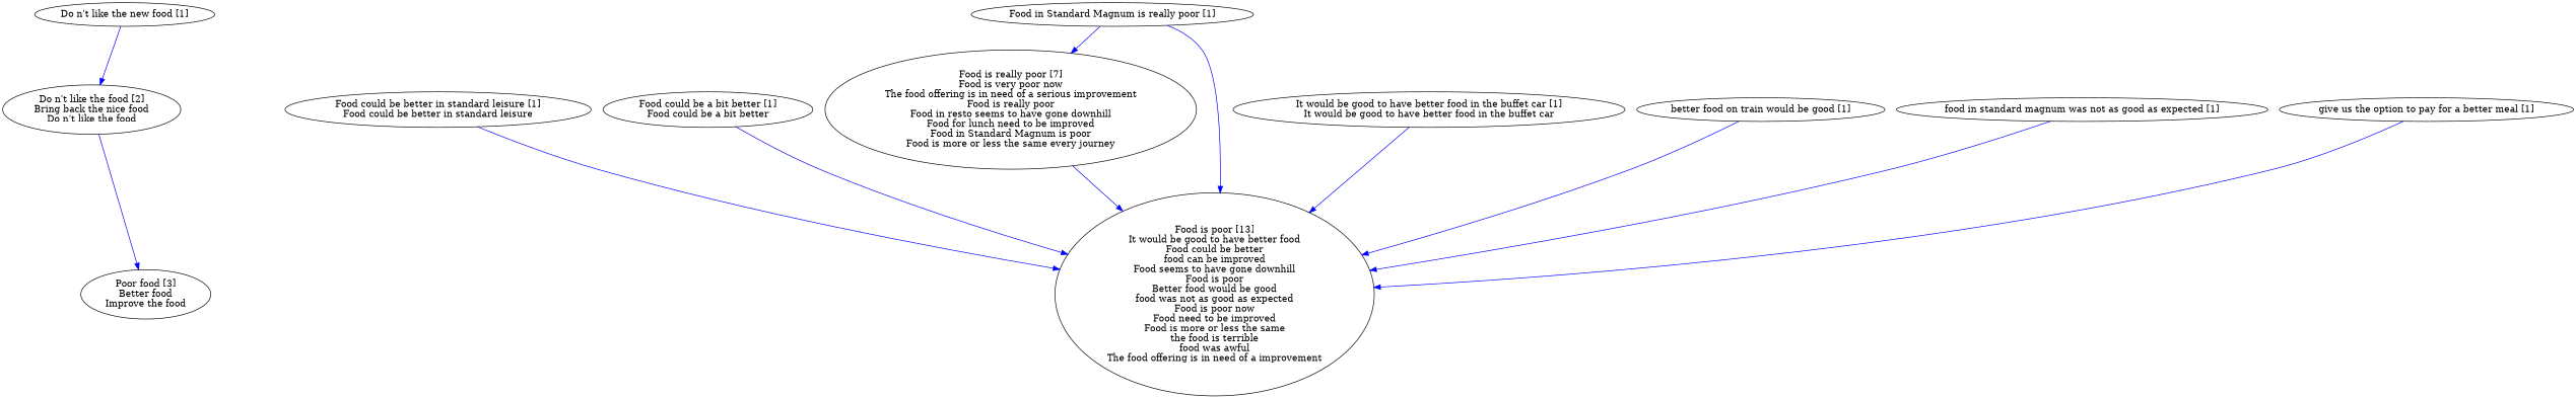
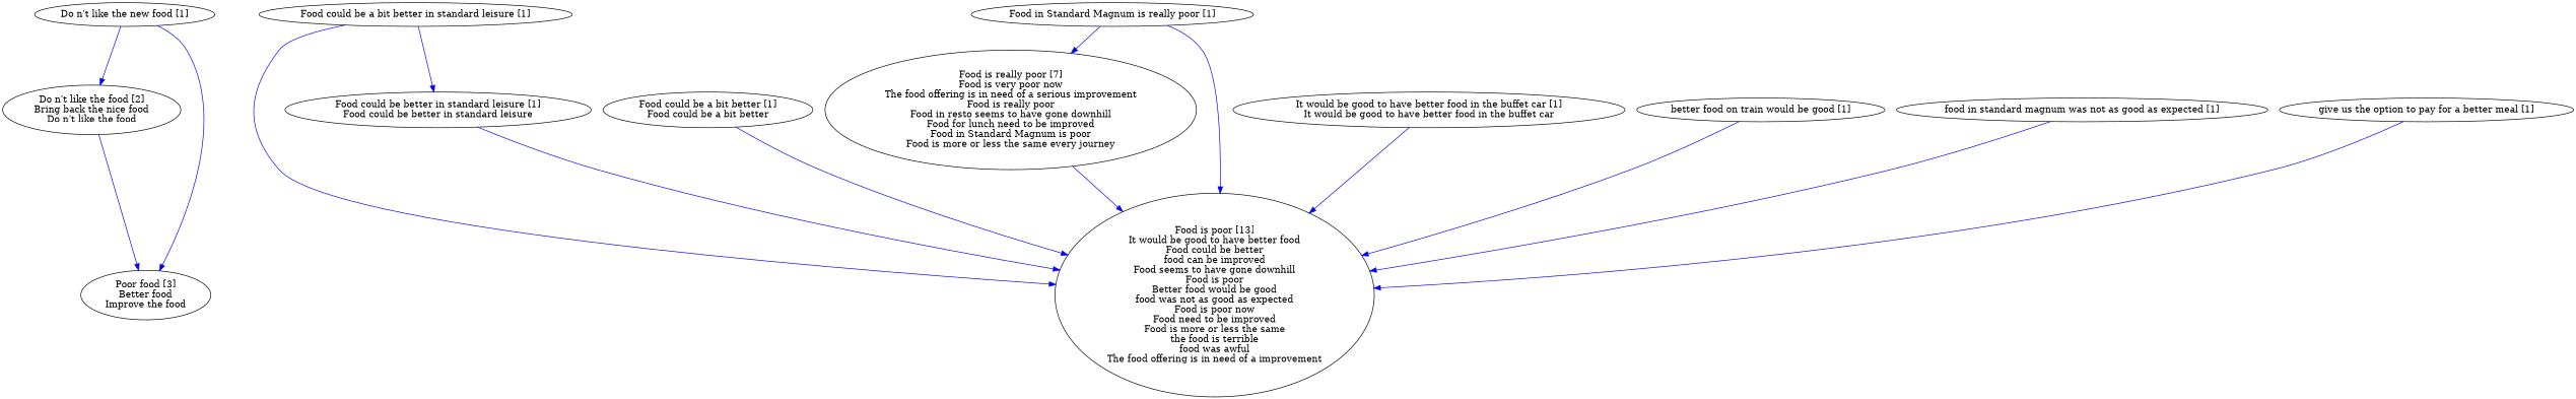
  digraph {
    edge [color=blue]
    "Do n't like the food [2]\nBring back the nice food\nDo n't like the food"
    "Poor food [3]\nBetter food\nImprove the food"
    "Food is really poor [7]\nFood is very poor now\nThe food offering is in need of a serious improvement\nFood is really poor\nFood in resto seems to have gone downhill\nFood for lunch need to be improved\nFood in Standard Magnum is poor\nFood is more or less the same every journey"
    "Food is poor [13]\nIt would be good to have better food\nFood could be better\nfood can be improved\nFood seems to have gone downhill\nFood is poor\nBetter food would be good\nfood was not as good as expected\nFood is poor now\nFood need to be improved\nFood is more or less the same\nthe food is terrible\nfood was awful\nThe food offering is in need of a improvement"
    "Do n't like the new food [1]"
+   "Food could be a bit better in standard leisure [1]"
    "Food could be better in standard leisure [1]\nFood could be better in standard leisure"
    "Food could be a bit better [1]\nFood could be a bit better"
    "Food in Standard Magnum is really poor [1]"
    "It would be good to have better food in the buffet car [1]\nIt would be good to have better food in the buffet car"
    "better food on train would be good [1]"
    "food in standard magnum was not as good as expected [1]"
    "give us the option to pay for a better meal [1]"
    "Do n't like the food [2]\nBring back the nice food\nDo n't like the food" -> "Poor food [3]\nBetter food\nImprove the food"
    "Food is really poor [7]\nFood is very poor now\nThe food offering is in need of a serious improvement\nFood is really poor\nFood in resto seems to have gone downhill\nFood for lunch need to be improved\nFood in Standard Magnum is poor\nFood is more or less the same every journey" -> "Food is poor [13]\nIt would be good to have better food\nFood could be better\nfood can be improved\nFood seems to have gone downhill\nFood is poor\nBetter food would be good\nfood was not as good as expected\nFood is poor now\nFood need to be improved\nFood is more or less the same\nthe food is terrible\nfood was awful\nThe food offering is in need of a improvement"
    "Do n't like the new food [1]" -> "Do n't like the food [2]\nBring back the nice food\nDo n't like the food"
+   "Do n't like the new food [1]" -> "Poor food [3]\nBetter food\nImprove the food"
+   "Food could be a bit better in standard leisure [1]" -> "Food is poor [13]\nIt would be good to have better food\nFood could be better\nfood can be improved\nFood seems to have gone downhill\nFood is poor\nBetter food would be good\nfood was not as good as expected\nFood is poor now\nFood need to be improved\nFood is more or less the same\nthe food is terrible\nfood was awful\nThe food offering is in need of a improvement"
+   "Food could be a bit better in standard leisure [1]" -> "Food could be better in standard leisure [1]\nFood could be better in standard leisure"
    "Food could be better in standard leisure [1]\nFood could be better in standard leisure" -> "Food is poor [13]\nIt would be good to have better food\nFood could be better\nfood can be improved\nFood seems to have gone downhill\nFood is poor\nBetter food would be good\nfood was not as good as expected\nFood is poor now\nFood need to be improved\nFood is more or less the same\nthe food is terrible\nfood was awful\nThe food offering is in need of a improvement"
    "Food could be a bit better [1]\nFood could be a bit better" -> "Food is poor [13]\nIt would be good to have better food\nFood could be better\nfood can be improved\nFood seems to have gone downhill\nFood is poor\nBetter food would be good\nfood was not as good as expected\nFood is poor now\nFood need to be improved\nFood is more or less the same\nthe food is terrible\nfood was awful\nThe food offering is in need of a improvement"
    "Food in Standard Magnum is really poor [1]" -> "Food is really poor [7]\nFood is very poor now\nThe food offering is in need of a serious improvement\nFood is really poor\nFood in resto seems to have gone downhill\nFood for lunch need to be improved\nFood in Standard Magnum is poor\nFood is more or less the same every journey"
    "Food in Standard Magnum is really poor [1]" -> "Food is poor [13]\nIt would be good to have better food\nFood could be better\nfood can be improved\nFood seems to have gone downhill\nFood is poor\nBetter food would be good\nfood was not as good as expected\nFood is poor now\nFood need to be improved\nFood is more or less the same\nthe food is terrible\nfood was awful\nThe food offering is in need of a improvement"
    "It would be good to have better food in the buffet car [1]\nIt would be good to have better food in the buffet car" -> "Food is poor [13]\nIt would be good to have better food\nFood could be better\nfood can be improved\nFood seems to have gone downhill\nFood is poor\nBetter food would be good\nfood was not as good as expected\nFood is poor now\nFood need to be improved\nFood is more or less the same\nthe food is terrible\nfood was awful\nThe food offering is in need of a improvement"
    "better food on train would be good [1]" -> "Food is poor [13]\nIt would be good to have better food\nFood could be better\nfood can be improved\nFood seems to have gone downhill\nFood is poor\nBetter food would be good\nfood was not as good as expected\nFood is poor now\nFood need to be improved\nFood is more or less the same\nthe food is terrible\nfood was awful\nThe food offering is in need of a improvement"
    "food in standard magnum was not as good as expected [1]" -> "Food is poor [13]\nIt would be good to have better food\nFood could be better\nfood can be improved\nFood seems to have gone downhill\nFood is poor\nBetter food would be good\nfood was not as good as expected\nFood is poor now\nFood need to be improved\nFood is more or less the same\nthe food is terrible\nfood was awful\nThe food offering is in need of a improvement"
    "give us the option to pay for a better meal [1]" -> "Food is poor [13]\nIt would be good to have better food\nFood could be better\nfood can be improved\nFood seems to have gone downhill\nFood is poor\nBetter food would be good\nfood was not as good as expected\nFood is poor now\nFood need to be improved\nFood is more or less the same\nthe food is terrible\nfood was awful\nThe food offering is in need of a improvement"
  }
